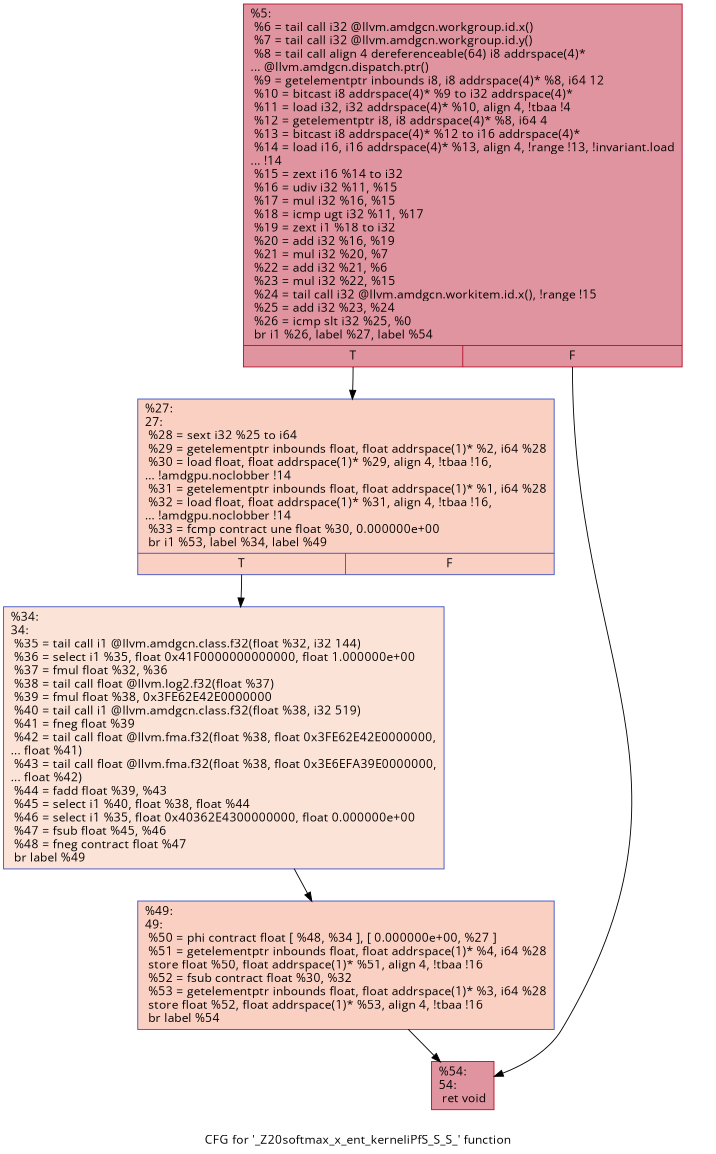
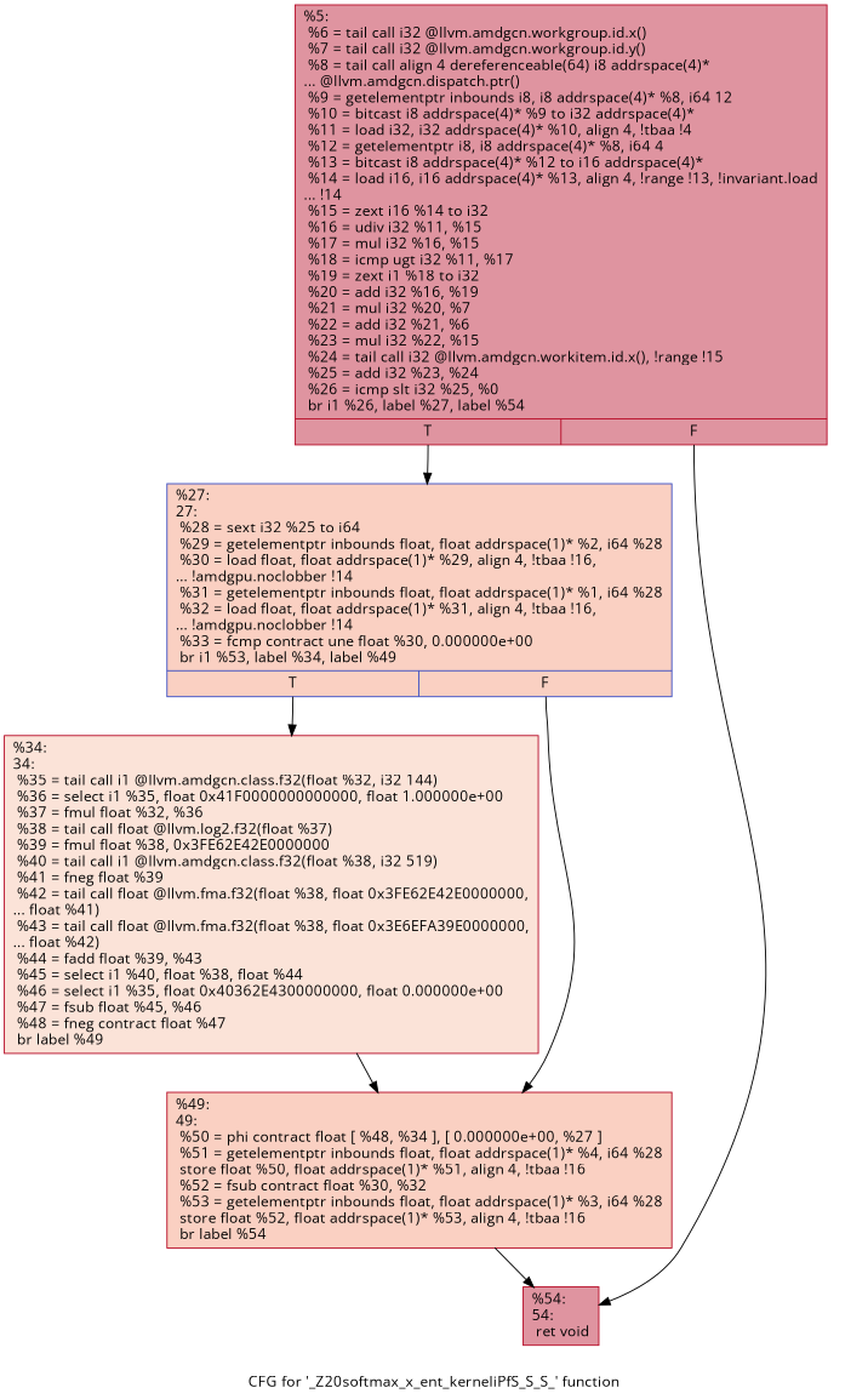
  digraph {
    fontname="Open Sans"
    label="CFG for '_Z20softmax_x_ent_kerneliPfS_S_S_' function"
    node [color="#3d50c3ff" fillcolor="#b70d2870" fontname="Open Sans" shape=record style=filled]
    edge [fontname="Open Sans"]
    n1 [color="#b70d28ff" label="{%5:\l  %6 = tail call i32 @llvm.amdgcn.workgroup.id.x()\l  %7 = tail call i32 @llvm.amdgcn.workgroup.id.y()\l  %8 = tail call align 4 dereferenceable(64) i8 addrspace(4)*\l... @llvm.amdgcn.dispatch.ptr()\l  %9 = getelementptr inbounds i8, i8 addrspace(4)* %8, i64 12\l  %10 = bitcast i8 addrspace(4)* %9 to i32 addrspace(4)*\l  %11 = load i32, i32 addrspace(4)* %10, align 4, !tbaa !4\l  %12 = getelementptr i8, i8 addrspace(4)* %8, i64 4\l  %13 = bitcast i8 addrspace(4)* %12 to i16 addrspace(4)*\l  %14 = load i16, i16 addrspace(4)* %13, align 4, !range !13, !invariant.load\l... !14\l  %15 = zext i16 %14 to i32\l  %16 = udiv i32 %11, %15\l  %17 = mul i32 %16, %15\l  %18 = icmp ugt i32 %11, %17\l  %19 = zext i1 %18 to i32\l  %20 = add i32 %16, %19\l  %21 = mul i32 %20, %7\l  %22 = add i32 %21, %6\l  %23 = mul i32 %22, %15\l  %24 = tail call i32 @llvm.amdgcn.workitem.id.x(), !range !15\l  %25 = add i32 %23, %24\l  %26 = icmp slt i32 %25, %0\l  br i1 %26, label %27, label %54\l|{<s0>T|<s1>F}}"]
    n2 [fillcolor="#f3947570" label="{%27:\l27:                                               \l  %28 = sext i32 %25 to i64\l  %29 = getelementptr inbounds float, float addrspace(1)* %2, i64 %28\l  %30 = load float, float addrspace(1)* %29, align 4, !tbaa !16,\l... !amdgpu.noclobber !14\l  %31 = getelementptr inbounds float, float addrspace(1)* %1, i64 %28\l  %32 = load float, float addrspace(1)* %31, align 4, !tbaa !16,\l... !amdgpu.noclobber !14\l  %33 = fcmp contract une float %30, 0.000000e+00\l  br i1 %53, label %34, label %49\l|{<s0>T|<s1>F}}"]
    n3 [color="#b70d28ff" label="{%54:\l54:                                               \l  ret void\l}"]
-   n4 [fillcolor="#f6bfa670" label="{%34:\l34:                                               \l  %35 = tail call i1 @llvm.amdgcn.class.f32(float %32, i32 144)\l  %36 = select i1 %35, float 0x41F0000000000000, float 1.000000e+00\l  %37 = fmul float %32, %36\l  %38 = tail call float @llvm.log2.f32(float %37)\l  %39 = fmul float %38, 0x3FE62E42E0000000\l  %40 = tail call i1 @llvm.amdgcn.class.f32(float %38, i32 519)\l  %41 = fneg float %39\l  %42 = tail call float @llvm.fma.f32(float %38, float 0x3FE62E42E0000000,\l... float %41)\l  %43 = tail call float @llvm.fma.f32(float %38, float 0x3E6EFA39E0000000,\l... float %42)\l  %44 = fadd float %39, %43\l  %45 = select i1 %40, float %38, float %44\l  %46 = select i1 %35, float 0x40362E4300000000, float 0.000000e+00\l  %47 = fsub float %45, %46\l  %48 = fneg contract float %47\l  br label %49\l}"]
-   n5 [fillcolor="#f3947570" label="{%49:\l49:                                               \l  %50 = phi contract float [ %48, %34 ], [ 0.000000e+00, %27 ]\l  %51 = getelementptr inbounds float, float addrspace(1)* %4, i64 %28\l  store float %50, float addrspace(1)* %51, align 4, !tbaa !16\l  %52 = fsub contract float %30, %32\l  %53 = getelementptr inbounds float, float addrspace(1)* %3, i64 %28\l  store float %52, float addrspace(1)* %53, align 4, !tbaa !16\l  br label %54\l}"]
+   n4 [color="#b70d28ff" fillcolor="#f6bfa670" label="{%34:\l34:                                               \l  %35 = tail call i1 @llvm.amdgcn.class.f32(float %32, i32 144)\l  %36 = select i1 %35, float 0x41F0000000000000, float 1.000000e+00\l  %37 = fmul float %32, %36\l  %38 = tail call float @llvm.log2.f32(float %37)\l  %39 = fmul float %38, 0x3FE62E42E0000000\l  %40 = tail call i1 @llvm.amdgcn.class.f32(float %38, i32 519)\l  %41 = fneg float %39\l  %42 = tail call float @llvm.fma.f32(float %38, float 0x3FE62E42E0000000,\l... float %41)\l  %43 = tail call float @llvm.fma.f32(float %38, float 0x3E6EFA39E0000000,\l... float %42)\l  %44 = fadd float %39, %43\l  %45 = select i1 %40, float %38, float %44\l  %46 = select i1 %35, float 0x40362E4300000000, float 0.000000e+00\l  %47 = fsub float %45, %46\l  %48 = fneg contract float %47\l  br label %49\l}"]
+   n5 [color="#b70d28ff" fillcolor="#f3947570" label="{%49:\l49:                                               \l  %50 = phi contract float [ %48, %34 ], [ 0.000000e+00, %27 ]\l  %51 = getelementptr inbounds float, float addrspace(1)* %4, i64 %28\l  store float %50, float addrspace(1)* %51, align 4, !tbaa !16\l  %52 = fsub contract float %30, %32\l  %53 = getelementptr inbounds float, float addrspace(1)* %3, i64 %28\l  store float %52, float addrspace(1)* %53, align 4, !tbaa !16\l  br label %54\l}"]
    n1 -> n2 [tailport=s0]
    n1 -> n3 [tailport=s1]
    n2 -> n4 [tailport=s0]
+   n2 -> n5 [tailport=s1]
    n4 -> n5
    n5 -> n3
  }
